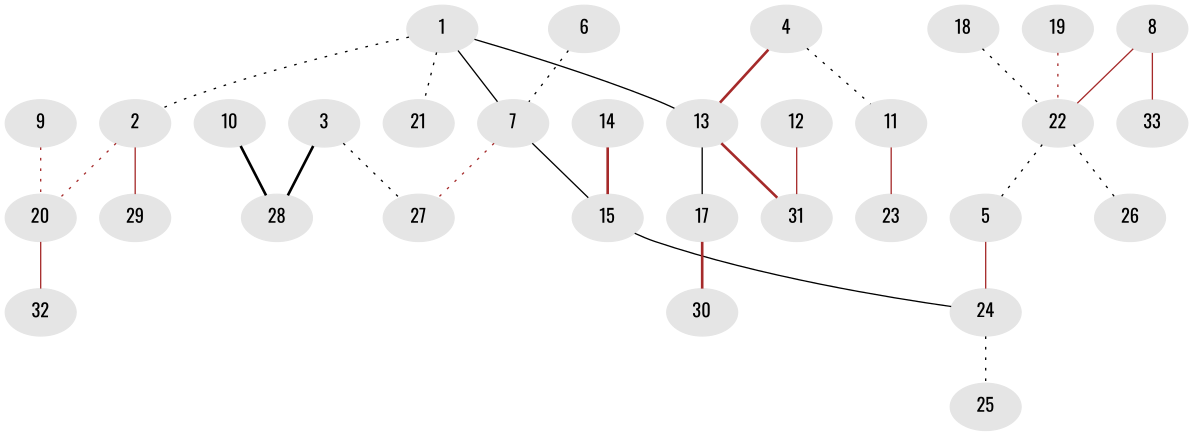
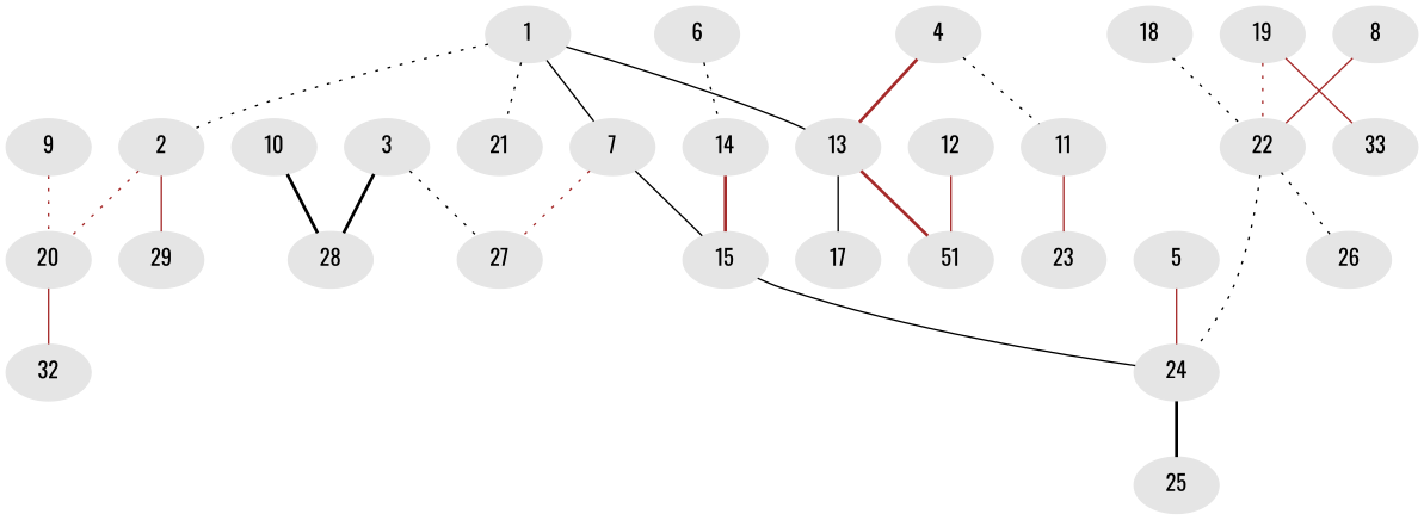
  graph {
    fontname=Oswald
    node [color=gray90 fontname=Oswald style=filled]
    edge [color=black fontname=Oswald style=dotted weight=1.0]
    1
    2
    7
    13
    21
    20
    29
    27
    15
-   31
+   31 [label=51]
    17
    32
    3
    28
    4
    11
    23
    5
    24
    25
    6
    8
    22
    26
    9
    10
    12
-   30
    14
    18
    19
    33
    1 -- 2
    1 -- 7 [style=solid]
    1 -- 13 [style=solid]
    1 -- 21
    2 -- 20 [color=brown]
    2 -- 29 [color=brown style=solid]
    7 -- 27 [color=brown]
    7 -- 15 [style=solid]
    13 -- 31 [color=brown style=bold]
    13 -- 17 [style=solid]
    20 -- 32 [color=brown style=solid]
    15 -- 24 [style=solid]
-   17 -- 30 [color=brown style=bold]
    3 -- 27
    3 -- 28 [style=bold]
    4 -- 13 [color=brown style=bold]
    4 -- 11
    11 -- 23 [color=brown style=solid]
    5 -- 24 [color=brown style=solid]
-   24 -- 25
-   6 -- 7
+   24 -- 25 [style=bold]
+   6 -- 14
    8 -- 22 [color=brown style=solid]
-   22 -- 5
+   22 -- 24
    22 -- 26
    9 -- 20 [color=brown]
    10 -- 28 [style=bold]
    12 -- 31 [color=brown style=solid]
    14 -- 15 [color=brown style=bold]
    18 -- 22
    19 -- 22 [color=brown]
-   8 -- 33 [color=brown style=solid]
+   19 -- 33 [color=brown style=solid]
  }
